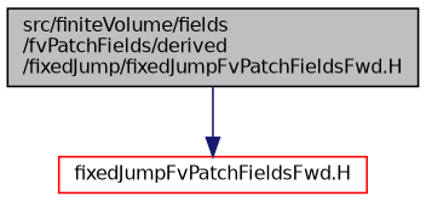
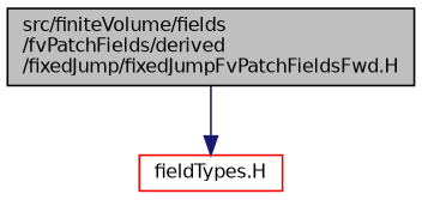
  digraph {
    node [fontname=Helvetica fontsize=10 shape=record]
    n1 [color=black fillcolor=grey75 fontcolor=black height=0.2 label="src/finiteVolume/fields\l/fvPatchFields/derived\l/fixedJump/fixedJumpFvPatchFieldsFwd.H" style=filled width=0.4]
-   n2 [color=red height=0.2 label="fixedJumpFvPatchFieldsFwd.H" width=0.4]
+   n2 [color=red height=0.2 label="fieldTypes.H" width=0.4]
    n1 -> n2 [color=midnightblue fontname=Helvetica fontsize=10 labelfontname=Helvetica labelfontsize=10 style=solid]
  }
